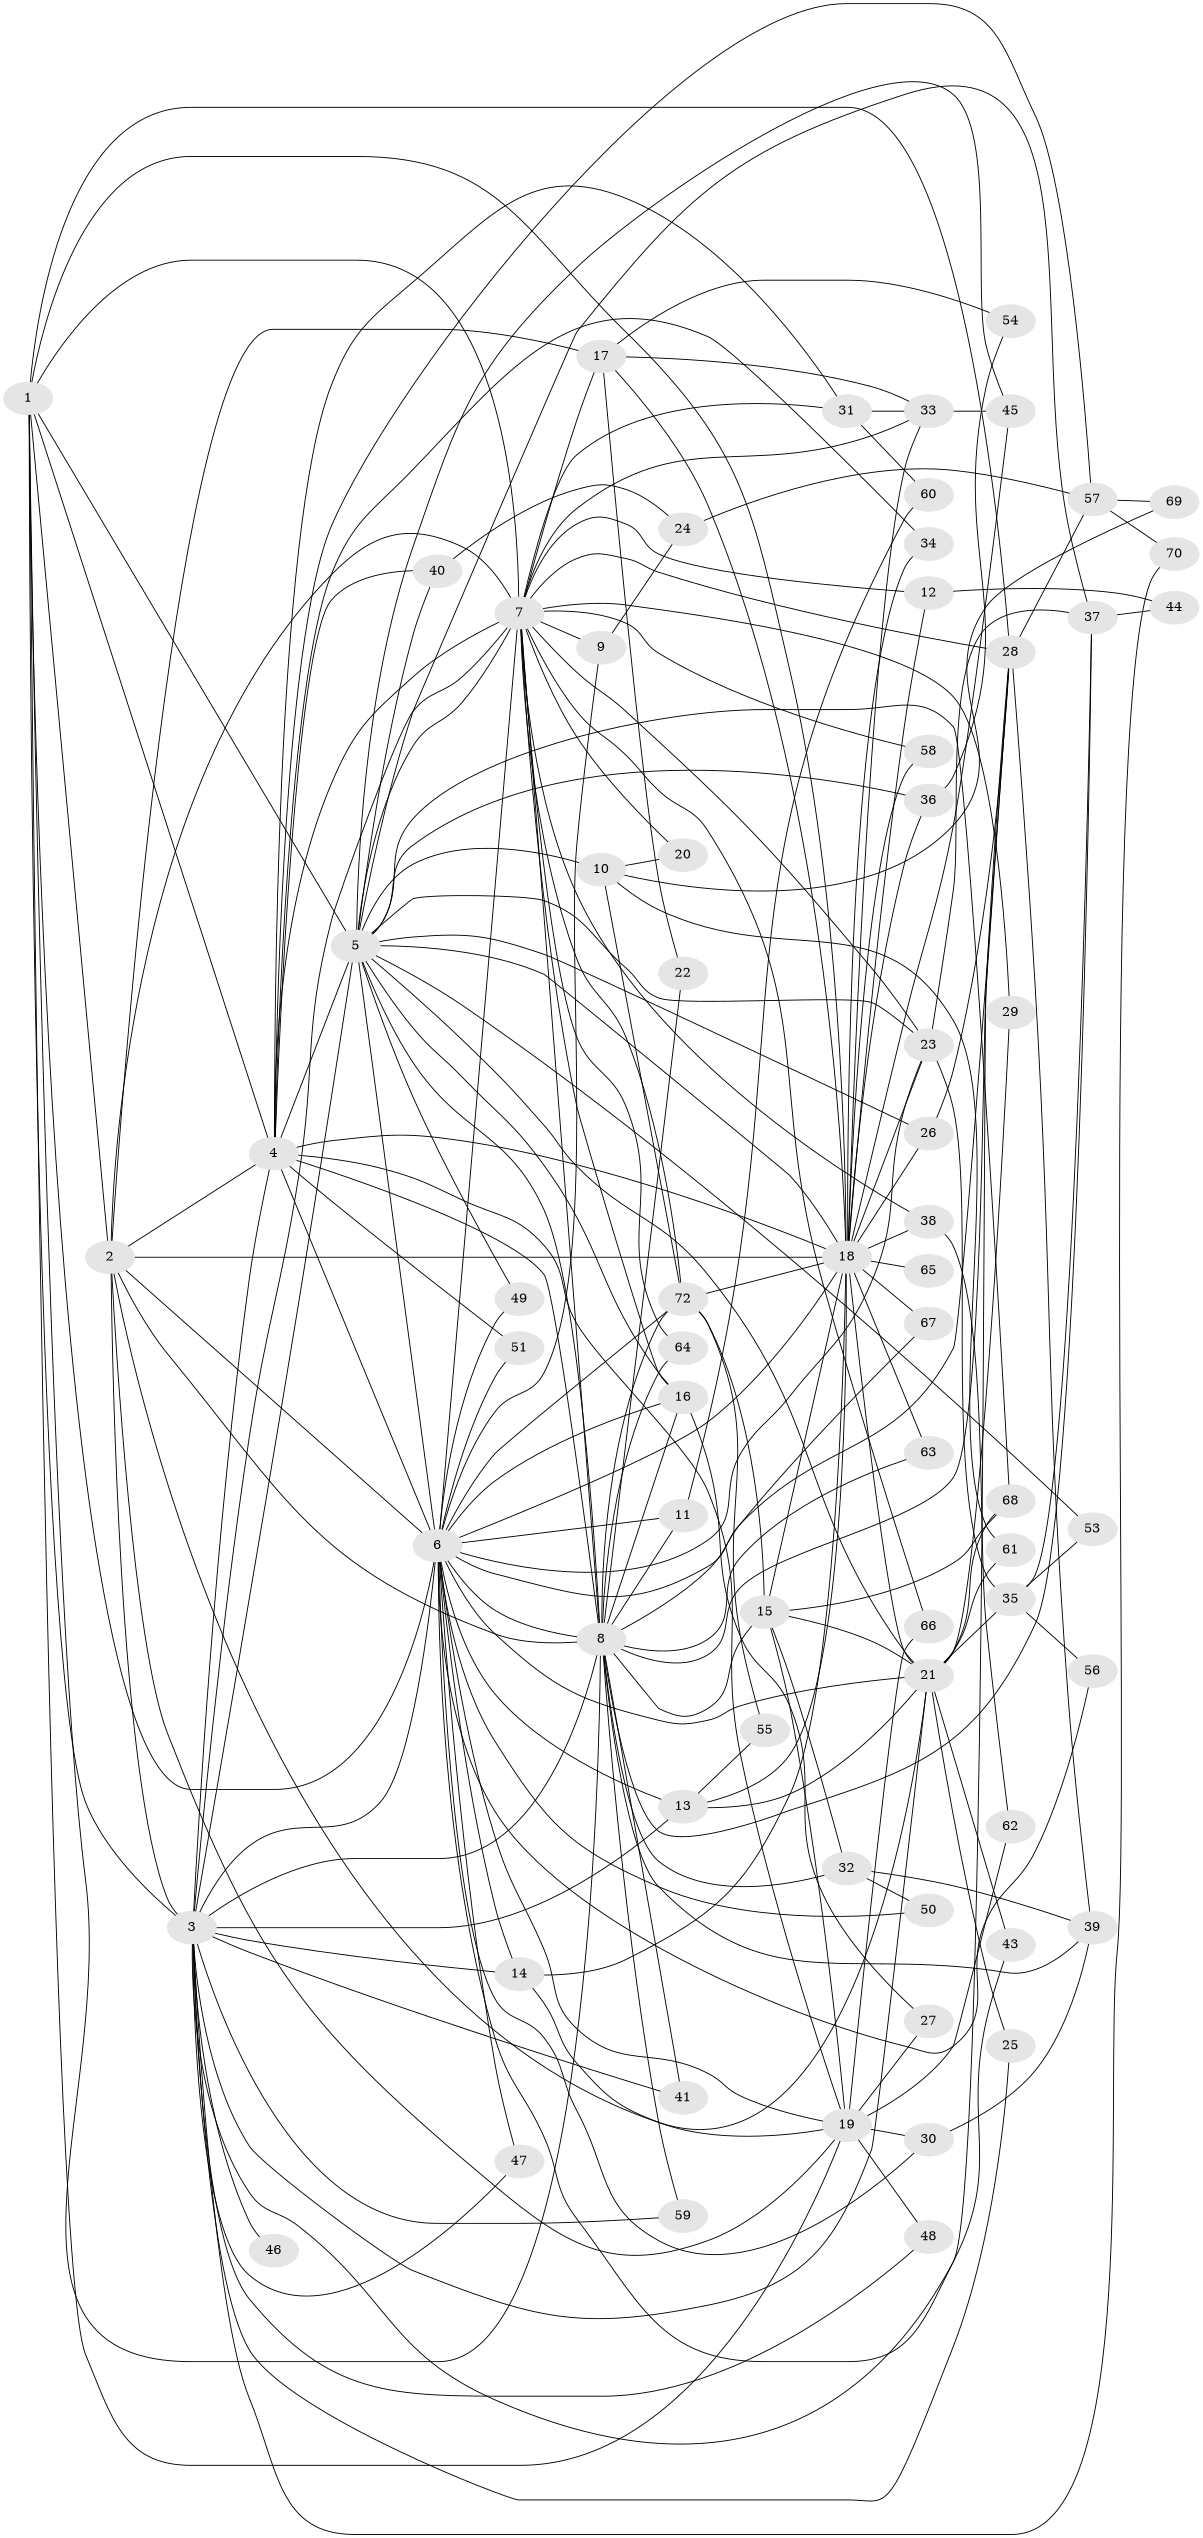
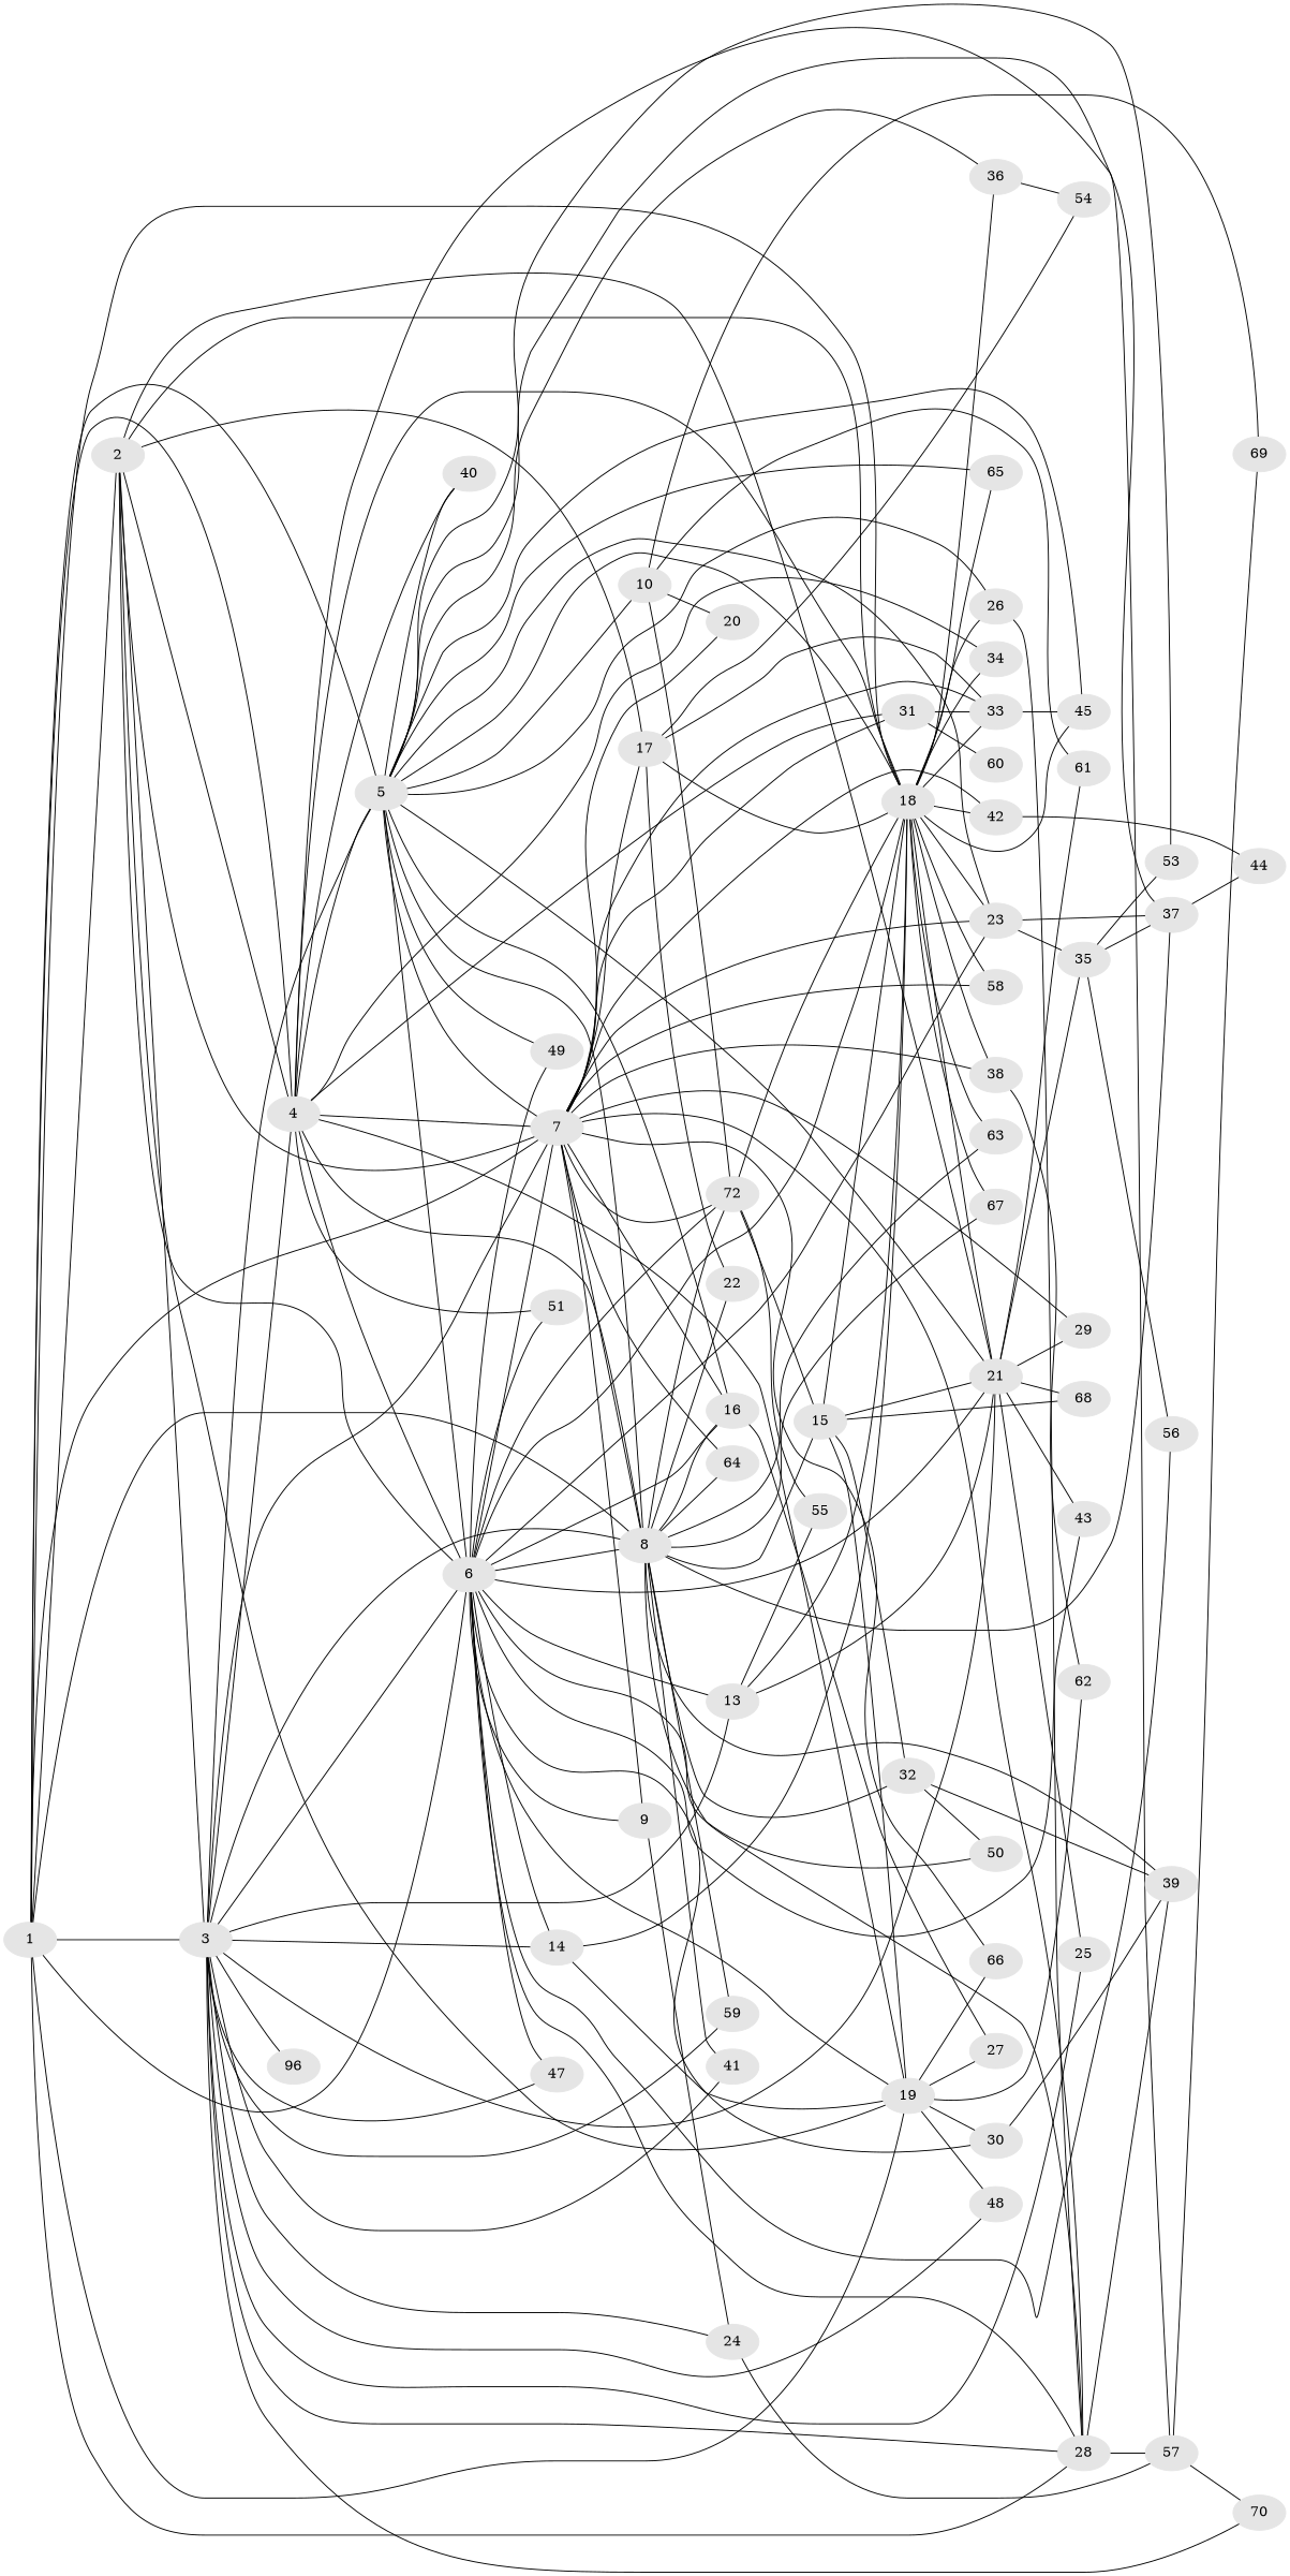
  graph {
    rankdir=LR
    node [color=gray90 style=filled]
    edge [weight=1.0]
    1
    2
    3
    4
    5
    6
    7
    8
    18
    19
    28
    17
    21
    13
    14
    24
    25
    41
-   46
+   46 [label=96]
    47
    48
    59
    70
    31
    34
    40
    51
    57
    10
    16
    23
    26
    36
    37
    45
    49
    53
    65
    9
-   11
    n41 [label=72]
    30
    43
    50
    56
    33
    20
    29
    38
-   42 [label=12]
+   42
    58
    64
    66
    22
    15
    32
    39
    63
    67
    27
    62
    54
    61
    68
    35
    55
    60
    69
    44
    1 -- 2
    1 -- 3 [weight=3.0]
    1 -- 4 [weight=2.0]
    1 -- 5
    1 -- 6 [weight=2.0]
    1 -- 7 [weight=2.0]
    1 -- 8 [weight=2.0]
    1 -- 18
    1 -- 19
    1 -- 28 [weight=8.0]
    2 -- 3
    2 -- 4 [weight=3.0]
    2 -- 6 [weight=2.0]
    2 -- 7
-   2 -- 8
    2 -- 18 [weight=16.0]
    2 -- 19
    2 -- 17
    2 -- 21
    3 -- 4 [weight=4.0]
    3 -- 5
    3 -- 6 [weight=2.0]
    3 -- 7
    3 -- 8 [weight=2.0]
    3 -- 28
    3 -- 21
    3 -- 13 [weight=2.0]
    3 -- 14
-   40 -- 24
+   3 -- 24
    3 -- 25
    3 -- 41
    3 -- 46
    3 -- 47
    3 -- 48
    3 -- 59
    3 -- 70
    4 -- 5 [weight=2.0]
    4 -- 6 [weight=4.0]
    4 -- 7 [weight=3.0]
    4 -- 8 [weight=2.0]
    4 -- 18 [weight=3.0]
    4 -- 19
    4 -- 31
    4 -- 34
    4 -- 40
    4 -- 51
    4 -- 57
    5 -- 6 [weight=3.0]
    5 -- 7
    5 -- 8
    5 -- 18 [weight=2.0]
    5 -- 21
    5 -- 40
    5 -- 10
    5 -- 16
    5 -- 23
    5 -- 26
    5 -- 36
    5 -- 37 [weight=2.0]
    5 -- 45
    5 -- 49
    5 -- 53
-   5 -- 68
+   5 -- 65
    6 -- 7 [weight=3.0]
    6 -- 8 [weight=3.0]
    6 -- 18
    6 -- 19
    6 -- 28
    6 -- 21
    6 -- 13
    6 -- 14 [weight=2.0]
    6 -- 47
    6 -- 51
    6 -- 16
    6 -- 23
    6 -- 49
    6 -- 9
-   6 -- 11
    6 -- n41
    6 -- 30
    6 -- 43
    6 -- 50
    6 -- 56
    7 -- 8
    7 -- 28 [weight=2.0]
    7 -- 17 [weight=2.0]
    7 -- 31
    7 -- 16
    7 -- 23
    7 -- 9
    7 -- n41
    7 -- 33
    7 -- 20
    7 -- 29
    7 -- 38
    7 -- 42
    7 -- 58
    7 -- 64
    7 -- 66
    8 -- 28
    8 -- 41
    8 -- 59
    8 -- 16
    8 -- 37
-   8 -- 11
    8 -- n41
    8 -- 64
    8 -- 22
    8 -- 15
    8 -- 32 [weight=2.0]
    8 -- 39
    8 -- 63
    8 -- 67
    18 -- 21 [weight=2.0]
    18 -- 34 [weight=2.0]
    18 -- 23
    18 -- 26 [weight=2.0]
    18 -- 36 [weight=2.0]
    18 -- 45
    18 -- 65
    18 -- 33 [weight=2.0]
    18 -- 38
    18 -- 42
    18 -- 58
    18 -- 63
    18 -- 67
    19 -- 48
    19 -- 30
    19 -- 66
    19 -- 27
    19 -- 62
    28 -- 57
    28 -- 39
    17 -- 18
    17 -- 33
    17 -- 22
    17 -- 54
    21 -- 25
    21 -- 43
    21 -- 29
    21 -- 61
    21 -- 68
    21 -- 35
    13 -- 18 [weight=2.0]
    13 -- 21
    13 -- 55
    14 -- 18
    14 -- 19
    24 -- 57
    31 -- 33 [weight=4.0]
    31 -- 60
    57 -- 70
    57 -- 69
    10 -- n41
    10 -- 20
    10 -- 61
    10 -- 69
    16 -- 27
    23 -- 37
    23 -- 35
    26 -- 28
    36 -- 54
    37 -- 44
    9 -- 24
-   11 -- 60
    n41 -- 18
    n41 -- 15
    n41 -- 55
    30 -- 39
    33 -- 45
    38 -- 62
    42 -- 44
    15 -- 18
    15 -- 19
    15 -- 21
    15 -- 32
    15 -- 68
    32 -- 50
    32 -- 39
    35 -- 37
    35 -- 53
    35 -- 56
  }
